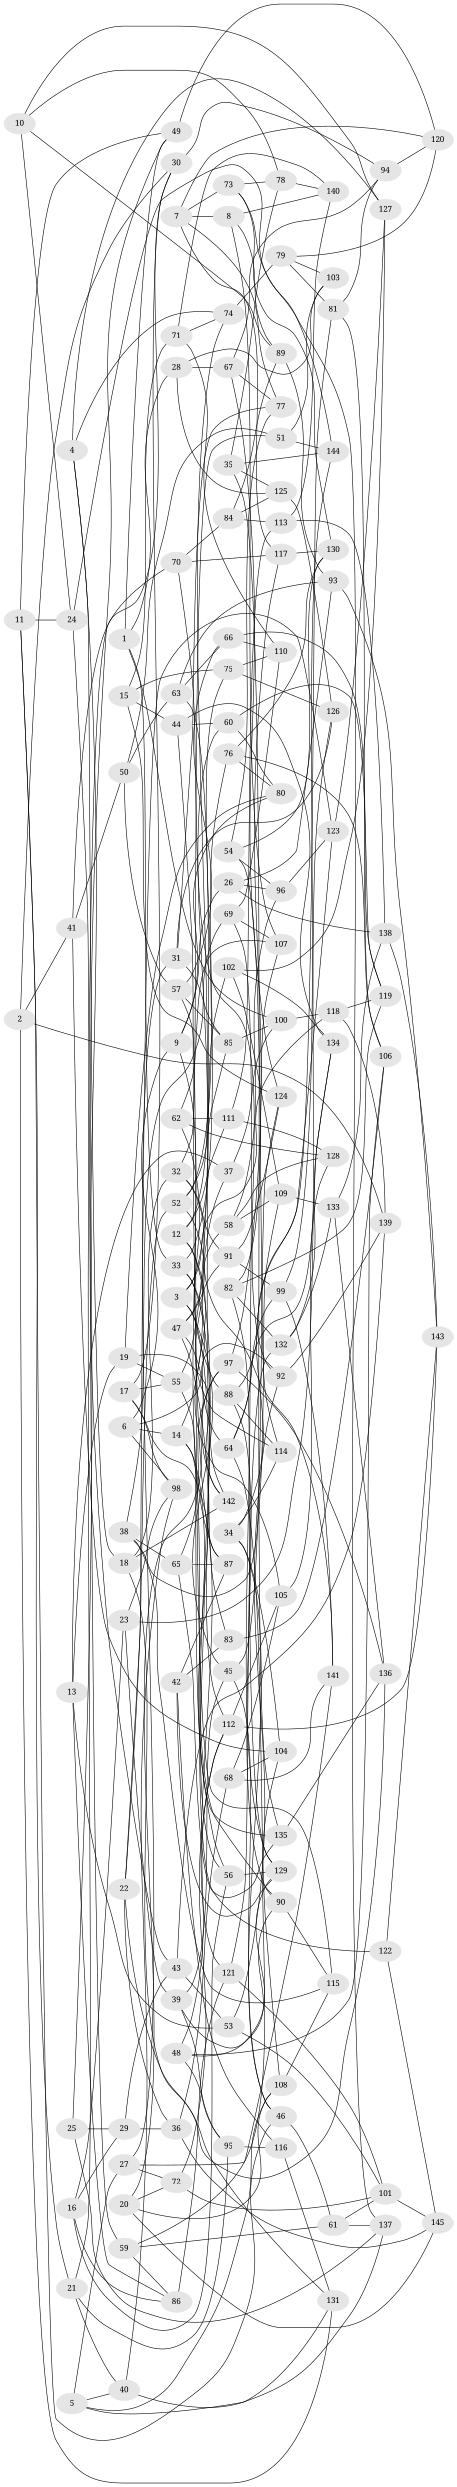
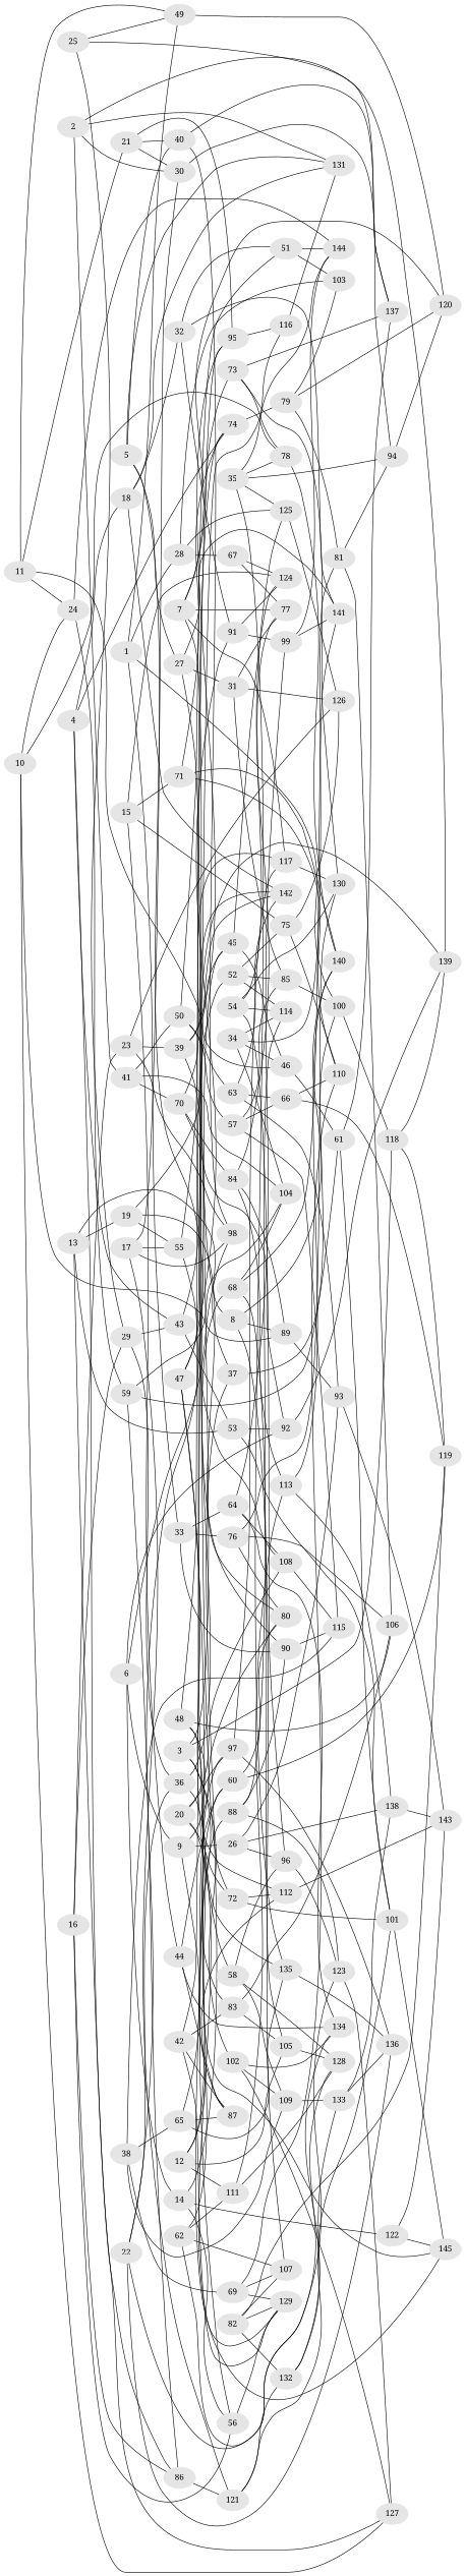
  graph {
    fontname="Noto Serif"
    rankdir=LR
    node [color=gray90 fontname="Noto Serif" style=filled]
    edge [fontname="Noto Serif"]
    1
    28
    33
    49
    100
    103
    67
    125
    64
    76
    90
    120
    118
    2
    30
    41
    131
    139
    94
    104
    50
    70
    3
    45
    83
    102
    46
    124
    105
    106
    127
    109
    134
    119
    4
    18
    43
    74
    32
    142
    53
    79
    5
    27
    40
    108
    72
    31
    141
    98
    137
    115
    6
    9
    14
    92
    26
    80
    87
    37
    56
    122
    7
    8
    77
    117
    73
    89
    107
    140
    130
    93
    96
    138
    10
    24
    78
    59
    144
    11
    21
    95
    61
    12
    60
    111
    112
    128
    113
    143
    13
    19
    86
    55
    101
    121
    129
    145
    15
    44
    71
    75
    110
    126
    16
    23
    29
    39
    36
    17
    135
    132
    51
    91
    20
    97
    136
    116
    22
    52
    123
    68
    85
    114
    25
    99
    34
    81
    35
    38
    65
    69
    133
    57
    63
    84
    42
    47
    58
    48
    66
    54
    62
    88
    82
    1 -- 28
    1 -- 33
    1 -- 49
    1 -- 100
    28 -- 103
    28 -- 67
    28 -- 125
    33 -- 64
    33 -- 76
    33 -- 90
    49 -- 120
    100 -- 118
-   67 -- 94
+   35 -- 94
    67 -- 124
    67 -- 77
    125 -- 126
    64 -- 134
    64 -- 108
    64 -- 99
    76 -- 106
    76 -- 80
    76 -- 130
    90 -- 115
    118 -- 139
    118 -- 119
    2 -- 30
    2 -- 41
    2 -- 131
    2 -- 139
    30 -- 94
    41 -- 104
    41 -- 50
    41 -- 70
    94 -- 120
    50 -- 51
    50 -- 57
    50 -- 63
    70 -- 92
    70 -- 117
    70 -- 84
    3 -- 118
    3 -- 45
    3 -- 83
    3 -- 102
    45 -- 46
    45 -- 124
-   112 -- 105
+   83 -- 105
    83 -- 106
    102 -- 127
    102 -- 109
    102 -- 134
    46 -- 61
    105 -- 128
    109 -- 133
    4 -- 127
    4 -- 18
    4 -- 43
    4 -- 74
    18 -- 131
    18 -- 32
    18 -- 142
    43 -- 139
    43 -- 53
    74 -- 79
    32 -- 141
    32 -- 51
    32 -- 91
    53 -- 92
    53 -- 101
    79 -- 103
    79 -- 120
    79 -- 81
    5 -- 131
    5 -- 27
    5 -- 40
    5 -- 108
    27 -- 72
    27 -- 31
    27 -- 141
    40 -- 98
    40 -- 137
    108 -- 115
    72 -- 112
    72 -- 101
    31 -- 77
    31 -- 126
    31 -- 85
    6 -- 98
    6 -- 9
    6 -- 14
    6 -- 92
    9 -- 26
    9 -- 80
    9 -- 87
    14 -- 37
    14 -- 56
    14 -- 122
    92 -- 139
    26 -- 93
    26 -- 96
    26 -- 138
    37 -- 100
    56 -- 129
    122 -- 143
    122 -- 145
    7 -- 120
    7 -- 8
    7 -- 77
    7 -- 117
    7 -- 73
    8 -- 89
    8 -- 107
    8 -- 140
    117 -- 130
    73 -- 137
    73 -- 130
    73 -- 78
    89 -- 93
    93 -- 143
    96 -- 123
    138 -- 143
    10 -- 127
    10 -- 89
    10 -- 24
    10 -- 78
    24 -- 59
    24 -- 144
    78 -- 140
    59 -- 104
    59 -- 61
    59 -- 86
    11 -- 49
    11 -- 46
    11 -- 24
    11 -- 21
    21 -- 30
    21 -- 40
    21 -- 95
    95 -- 116
    61 -- 137
    61 -- 101
    12 -- 105
    12 -- 60
    12 -- 111
    12 -- 112
    60 -- 119
    60 -- 80
    111 -- 128
    111 -- 113
    112 -- 143
    113 -- 140
    113 -- 138
    13 -- 53
    13 -- 37
    13 -- 19
    13 -- 86
    19 -- 142
    19 -- 80
    19 -- 55
    86 -- 121
    55 -- 74
    55 -- 135
    101 -- 145
    121 -- 101
    121 -- 132
    15 -- 124
    15 -- 44
    15 -- 71
    15 -- 75
    44 -- 134
    44 -- 87
    44 -- 60
    71 -- 74
    71 -- 140
    71 -- 110
    75 -- 110
    75 -- 126
    16 -- 56
    16 -- 86
    16 -- 23
    16 -- 29
    23 -- 98
    23 -- 126
    23 -- 39
    29 -- 43
    29 -- 36
    39 -- 90
    39 -- 45
    39 -- 95
    36 -- 145
    36 -- 68
    17 -- 30
    17 -- 98
    17 -- 55
    17 -- 121
    135 -- 136
    132 -- 134
    132 -- 133
    51 -- 103
    51 -- 144
    91 -- 124
    91 -- 99
    20 -- 108
    20 -- 72
    20 -- 145
    20 -- 97
    97 -- 117
    97 -- 136
    116 -- 131
    22 -- 36
    22 -- 136
    22 -- 52
    22 -- 123
    52 -- 75
    52 -- 85
    52 -- 114
    123 -- 127
    68 -- 104
    68 -- 105
    68 -- 141
    85 -- 100
    25 -- 49
    25 -- 137
    25 -- 29
    99 -- 141
    99 -- 144
    34 -- 104
    34 -- 46
    34 -- 114
    34 -- 81
    81 -- 94
    81 -- 106
    35 -- 125
    35 -- 78
    35 -- 144
    35 -- 135
    38 -- 109
    38 -- 115
    38 -- 65
    38 -- 69
    65 -- 87
    65 -- 135
    65 -- 97
    69 -- 107
    69 -- 129
    69 -- 110
    133 -- 138
    133 -- 136
    57 -- 115
    57 -- 85
    57 -- 66
    63 -- 142
    63 -- 93
    63 -- 66
    84 -- 125
    84 -- 89
    84 -- 113
    42 -- 83
    42 -- 87
    42 -- 129
    42 -- 116
    47 -- 142
    47 -- 56
    47 -- 91
    47 -- 58
    58 -- 109
    58 -- 96
    58 -- 128
    48 -- 106
    48 -- 95
    48 -- 112
    48 -- 129
    66 -- 119
    66 -- 110
    54 -- 77
    54 -- 130
    54 -- 96
    54 -- 114
    62 -- 107
    62 -- 111
    62 -- 128
    62 -- 88
    88 -- 90
    88 -- 123
    88 -- 114
    82 -- 119
    82 -- 107
    82 -- 129
    82 -- 132
  }
